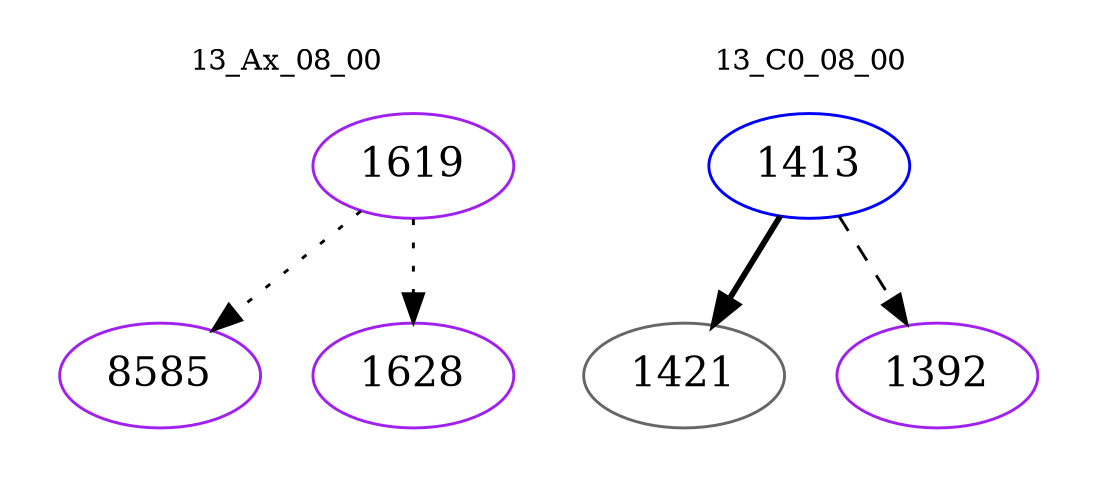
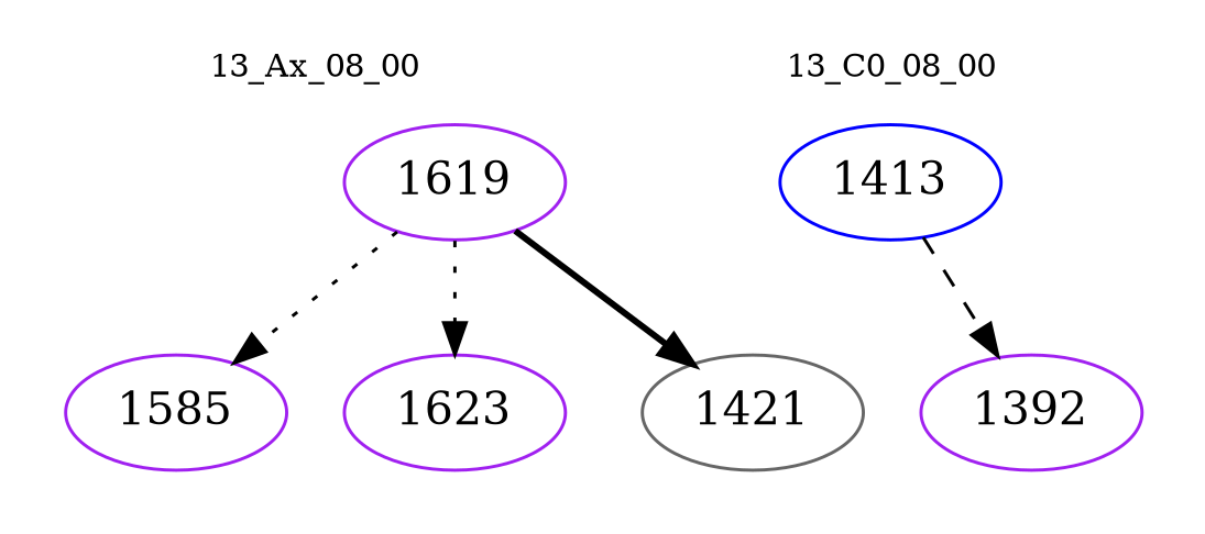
  digraph {
    node [color=purple]
    edge [color=black style=dotted]
    n1 [label=1619]
-   n2 [label=8585]
-   n3 [label=1628]
+   n2 [label=1585]
+   n3 [label=1623]
    n4 [color=blue label=1413]
    n5 [label=1392]
    n6 [color=gray40 label=1421]
    subgraph cluster_1 {
      color=white
      fontsize=10
      label="13_Ax_08_00"
      n1
      n2
      n3
    }
    subgraph cluster_2 {
      color=white
      fontsize=10
      label="13_C0_08_00"
      n4
      n5
      n6
    }
    n1 -> n2
    n1 -> n3
    n4 -> n5 [style=dashed]
-   n4 -> n6 [style=bold]
+   n1 -> n6 [style=bold]
  }
